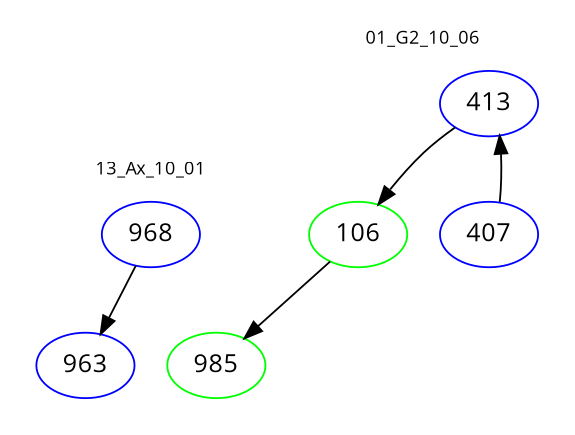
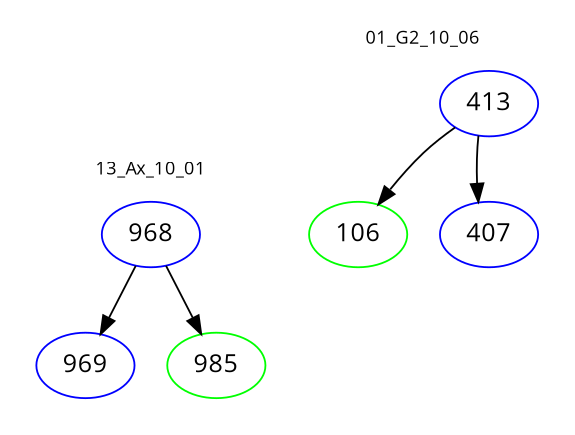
  digraph {
    fontname="Open Sans"
    node [color=blue fontname="Open Sans"]
    edge [color=black fontname="Open Sans"]
    n1 [label=968]
-   n2 [label=963]
+   n2 [label=969]
    n3 [color=green label=985]
    n4 [label=413]
    n5 [color=green label=106]
    n6 [label=407]
    subgraph cluster_1 {
      color=white
      fontsize=10
      label="13_Ax_10_01"
      n1
      n2
      n3
    }
    subgraph cluster_2 {
      color=white
      fontsize=10
      label="01_G2_10_06"
      n4
      n5
      n6
    }
    n1 -> n2
-   n5 -> n3
+   n1 -> n3
    n4 -> n5
-   n6 -> n4
+   n4 -> n6
  }
